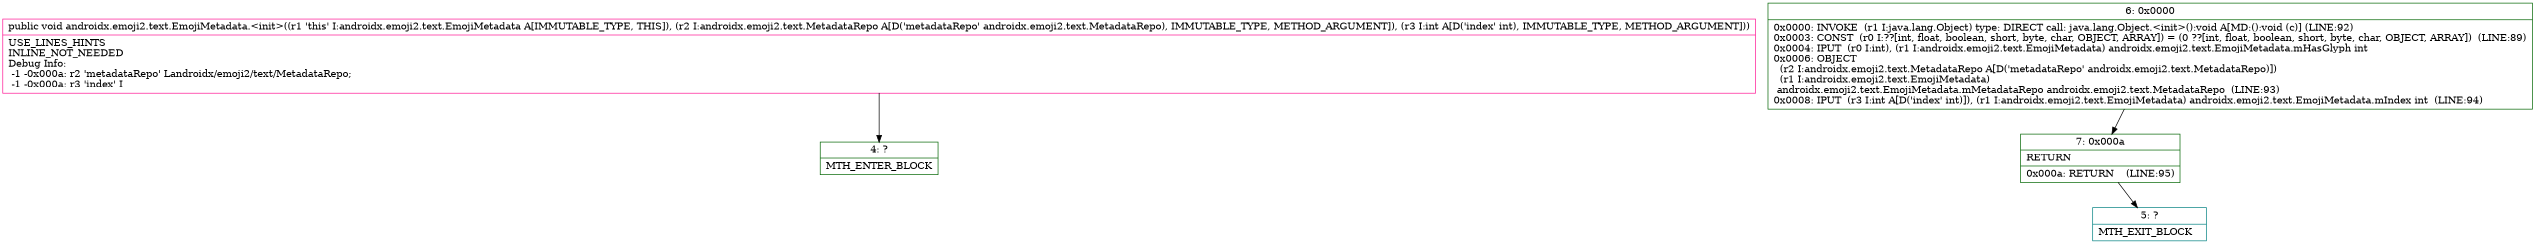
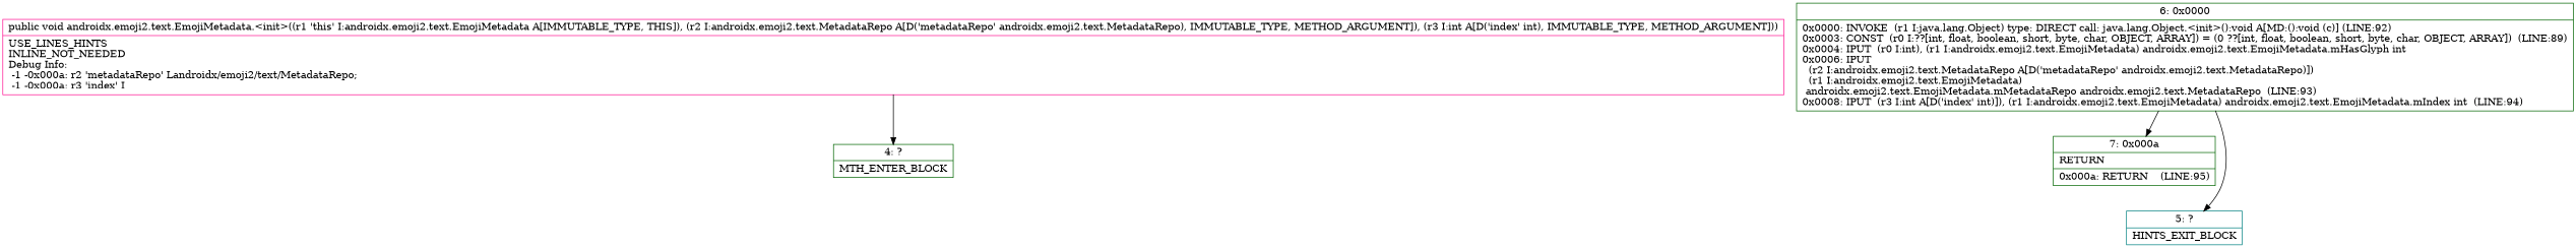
  digraph {
    node [color=darkgreen shape=record]
    n1 [label="{4\:\ ?|MTH_ENTER_BLOCK\l}"]
-   n2 [label="{6\:\ 0x0000|0x0000: INVOKE  (r1 I:java.lang.Object) type: DIRECT call: java.lang.Object.\<init\>():void A[MD:():void (c)] (LINE:92)\l0x0003: CONST  (r0 I:??[int, float, boolean, short, byte, char, OBJECT, ARRAY]) = (0 ??[int, float, boolean, short, byte, char, OBJECT, ARRAY])  (LINE:89)\l0x0004: IPUT  (r0 I:int), (r1 I:androidx.emoji2.text.EmojiMetadata) androidx.emoji2.text.EmojiMetadata.mHasGlyph int \l0x0006: OBJECT  \l  (r2 I:androidx.emoji2.text.MetadataRepo A[D('metadataRepo' androidx.emoji2.text.MetadataRepo)])\l  (r1 I:androidx.emoji2.text.EmojiMetadata)\l androidx.emoji2.text.EmojiMetadata.mMetadataRepo androidx.emoji2.text.MetadataRepo  (LINE:93)\l0x0008: IPUT  (r3 I:int A[D('index' int)]), (r1 I:androidx.emoji2.text.EmojiMetadata) androidx.emoji2.text.EmojiMetadata.mIndex int  (LINE:94)\l}"]
+   n2 [label="{6\:\ 0x0000|0x0000: INVOKE  (r1 I:java.lang.Object) type: DIRECT call: java.lang.Object.\<init\>():void A[MD:():void (c)] (LINE:92)\l0x0003: CONST  (r0 I:??[int, float, boolean, short, byte, char, OBJECT, ARRAY]) = (0 ??[int, float, boolean, short, byte, char, OBJECT, ARRAY])  (LINE:89)\l0x0004: IPUT  (r0 I:int), (r1 I:androidx.emoji2.text.EmojiMetadata) androidx.emoji2.text.EmojiMetadata.mHasGlyph int \l0x0006: IPUT  \l  (r2 I:androidx.emoji2.text.MetadataRepo A[D('metadataRepo' androidx.emoji2.text.MetadataRepo)])\l  (r1 I:androidx.emoji2.text.EmojiMetadata)\l androidx.emoji2.text.EmojiMetadata.mMetadataRepo androidx.emoji2.text.MetadataRepo  (LINE:93)\l0x0008: IPUT  (r3 I:int A[D('index' int)]), (r1 I:androidx.emoji2.text.EmojiMetadata) androidx.emoji2.text.EmojiMetadata.mIndex int  (LINE:94)\l}"]
    n3 [label="{7\:\ 0x000a|RETURN\l|0x000a: RETURN    (LINE:95)\l}"]
-   n4 [color=teal label="{5\:\ ?|MTH_EXIT_BLOCK\l}"]
+   n4 [color=teal label="{5\:\ ?|HINTS_EXIT_BLOCK\l}"]
    n5 [color=deeppink label="{public void androidx.emoji2.text.EmojiMetadata.\<init\>((r1 'this' I:androidx.emoji2.text.EmojiMetadata A[IMMUTABLE_TYPE, THIS]), (r2 I:androidx.emoji2.text.MetadataRepo A[D('metadataRepo' androidx.emoji2.text.MetadataRepo), IMMUTABLE_TYPE, METHOD_ARGUMENT]), (r3 I:int A[D('index' int), IMMUTABLE_TYPE, METHOD_ARGUMENT]))  | USE_LINES_HINTS\lINLINE_NOT_NEEDED\lDebug Info:\l  \-1 \-0x000a: r2 'metadataRepo' Landroidx\/emoji2\/text\/MetadataRepo;\l  \-1 \-0x000a: r3 'index' I\l}"]
    n2 -> n3
-   n3 -> n4
+   n2 -> n4
    n5 -> n1
  }
